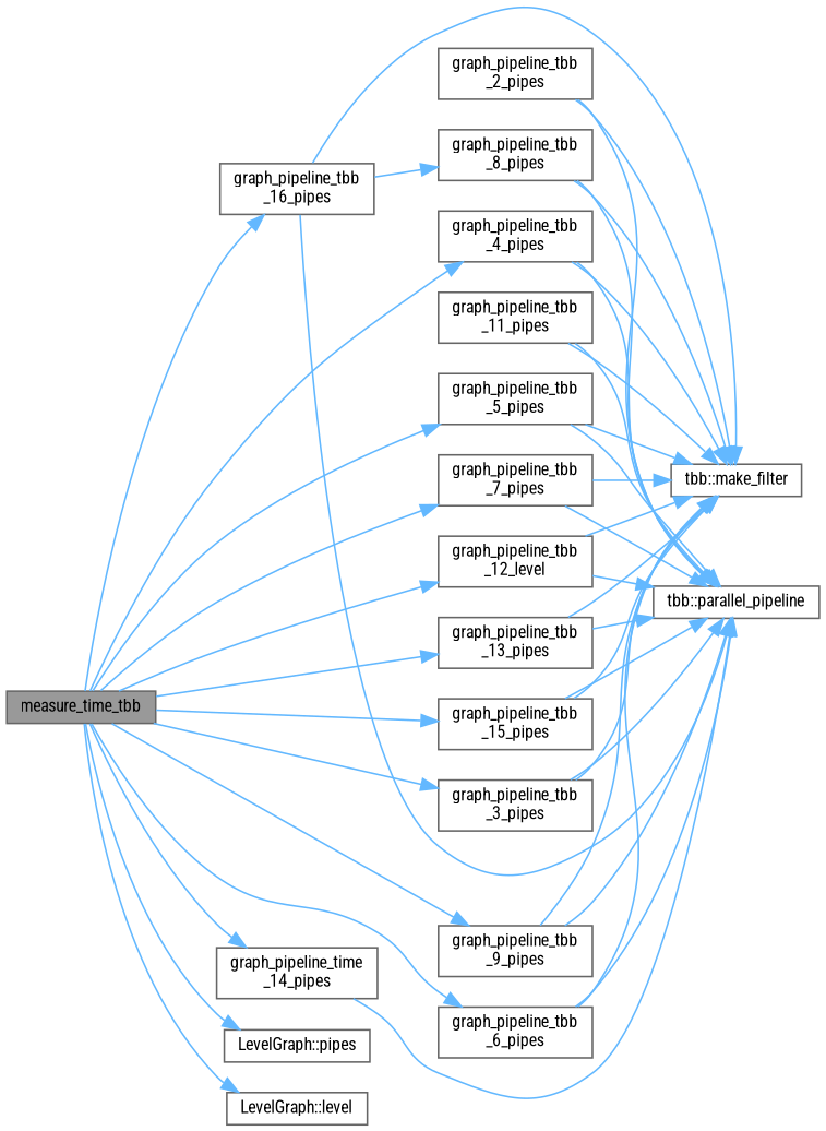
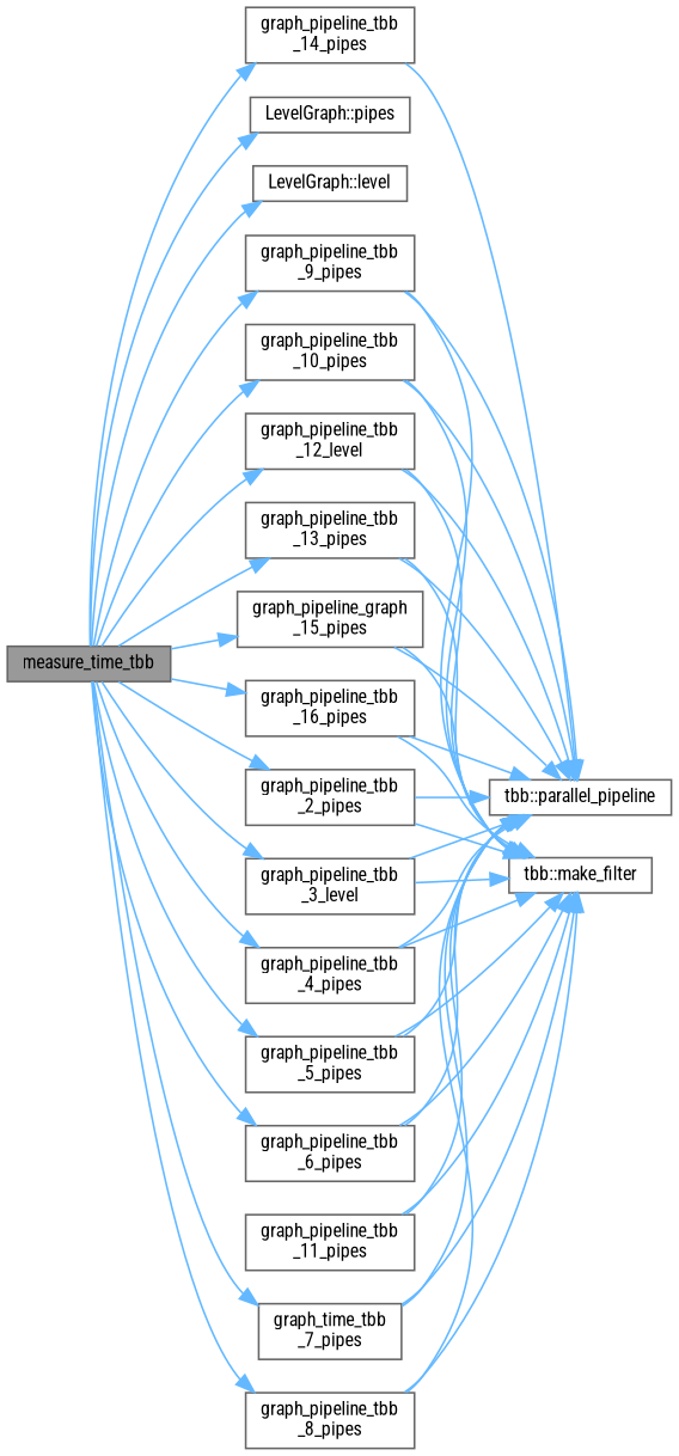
  digraph {
    fontname="Roboto Condensed"
    rankdir=LR
    node [color=grey40 fillcolor=white fontname="Roboto Condensed" fontsize=10 shape=box style=filled]
    edge [color=steelblue1 fontname="Roboto Condensed" fontsize=10 labelfontname=Helvetica labelfontsize=10 style=solid]
    n1 [color=gray40 fillcolor=grey60 fontcolor=black height=0.2 label=measure_time_tbb width=0.4]
+   n2 [height=0.2 label="graph_pipeline_tbb\l_10_pipes" width=0.4]
    n3 [height=0.2 label="graph_pipeline_tbb\l_12_level" width=0.4]
    n4 [height=0.2 label="graph_pipeline_tbb\l_13_pipes" width=0.4]
-   n5 [height=0.2 label="graph_pipeline_time\l_14_pipes" width=0.4]
-   n6 [height=0.2 label="graph_pipeline_tbb\l_15_pipes" width=0.4]
+   n5 [height=0.2 label="graph_pipeline_tbb\l_14_pipes" width=0.4]
+   n6 [height=0.2 label="graph_pipeline_graph\l_15_pipes" width=0.4]
    n7 [height=0.2 label="graph_pipeline_tbb\l_16_pipes" width=0.4]
    n8 [height=0.2 label="graph_pipeline_tbb\l_2_pipes" width=0.4]
-   n9 [height=0.2 label="graph_pipeline_tbb\l_3_pipes" width=0.4]
+   n9 [height=0.2 label="graph_pipeline_tbb\l_3_level" width=0.4]
    n10 [height=0.2 label="graph_pipeline_tbb\l_4_pipes" width=0.4]
    n11 [height=0.2 label="graph_pipeline_tbb\l_5_pipes" width=0.4]
    n12 [height=0.2 label="graph_pipeline_tbb\l_6_pipes" width=0.4]
-   n13 [height=0.2 label="graph_pipeline_tbb\l_7_pipes" width=0.4]
+   n13 [height=0.2 label="graph_time_tbb\l_7_pipes" width=0.4]
    n14 [height=0.2 label="graph_pipeline_tbb\l_8_pipes" width=0.4]
    n15 [height=0.2 label="graph_pipeline_tbb\l_9_pipes" width=0.4]
    n16 [height=0.2 label="LevelGraph::pipes" width=0.4]
    n17 [height=0.2 label="LevelGraph::level" width=0.4]
    n18 [height=0.2 label="tbb::make_filter" width=0.4]
    n19 [height=0.2 label="tbb::parallel_pipeline" width=0.4]
    n20 [height=0.2 label="graph_pipeline_tbb\l_11_pipes" width=0.4]
+   n1 -> n2
    n1 -> n3
    n1 -> n4
    n1 -> n5
    n1 -> n6
    n1 -> n7
+   n1 -> n8
    n1 -> n9
    n1 -> n10
    n1 -> n11
    n1 -> n12
    n1 -> n13
-   n7 -> n14
+   n1 -> n14
    n1 -> n15
    n1 -> n16
    n1 -> n17
+   n2 -> n18
+   n2 -> n19
    n3 -> n18
    n3 -> n19
    n4 -> n18
    n4 -> n19
    n5 -> n19
    n6 -> n18
    n6 -> n19
    n7 -> n18
    n7 -> n19
    n8 -> n18
    n8 -> n19
    n9 -> n18
    n9 -> n19
    n10 -> n18
    n10 -> n19
    n11 -> n18
    n11 -> n19
    n12 -> n18
    n12 -> n19
    n13 -> n18
    n13 -> n19
    n14 -> n18
    n14 -> n19
    n15 -> n18
    n15 -> n19
    n20 -> n18
    n20 -> n19
  }
